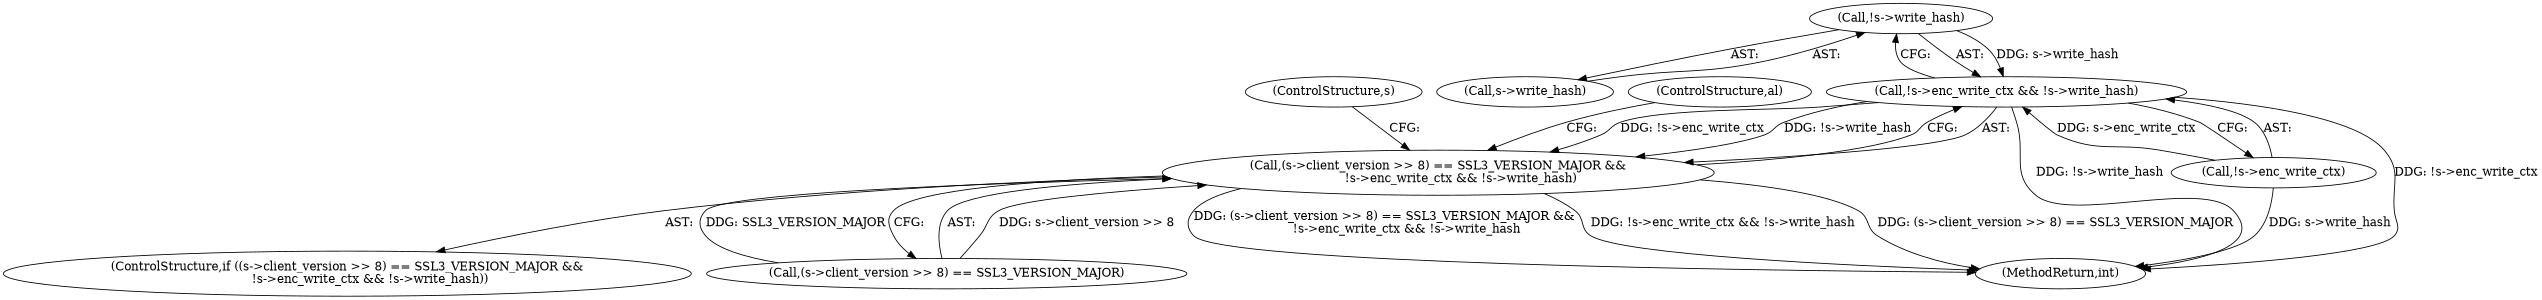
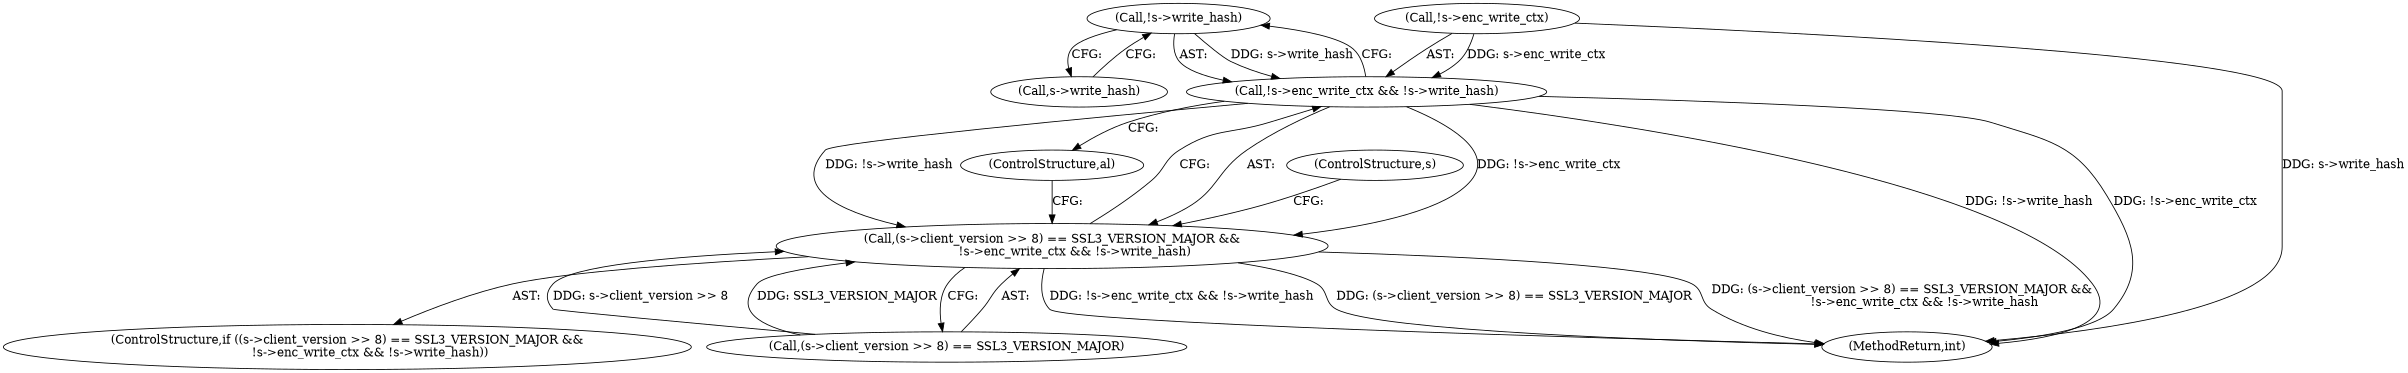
  digraph {
    n1 [label="(Call,!s->write_hash)"]
    n2 [label="(Call,!s->enc_write_ctx && !s->write_hash)"]
    n3 [label="(Call,s->write_hash)"]
    n4 [label="(MethodReturn,int)"]
    n5 [label="(Call,(s->client_version >> 8) == SSL3_VERSION_MAJOR &&\n            !s->enc_write_ctx && !s->write_hash)"]
    n6 [label="(Call,!s->enc_write_ctx)"]
    n7 [label="(ControlStructure,if ((s->client_version >> 8) == SSL3_VERSION_MAJOR &&\n            !s->enc_write_ctx && !s->write_hash))"]
    n8 [label="(Call,(s->client_version >> 8) == SSL3_VERSION_MAJOR)"]
    n9 [label="(ControlStructure,s)"]
    n10 [label="(ControlStructure,al)"]
    n1 -> n2 [label="AST: "]
    n1 -> n2 [label="DDG: s->write_hash"]
-   n1 -> n3 [label="AST: "]
+   n1 -> n3 [label="CFG: "]
    n2 -> n1 [label="CFG: "]
    n2 -> n4 [label="DDG: !s->enc_write_ctx"]
    n2 -> n4 [label="DDG: !s->write_hash"]
    n2 -> n5 [label="AST: "]
    n2 -> n5 [label="DDG: !s->enc_write_ctx"]
    n2 -> n5 [label="DDG: !s->write_hash"]
-   n2 -> n6 [label="CFG: "]
-   n3 -> n1 [label="AST: "]
+   n2 -> n10 [label="CFG: "]
+   n3 -> n1 [label="CFG: "]
    n5 -> n2 [label="CFG: "]
    n5 -> n4 [label="DDG: (s->client_version >> 8) == SSL3_VERSION_MAJOR"]
    n5 -> n4 [label="DDG: (s->client_version >> 8) == SSL3_VERSION_MAJOR &&\n            !s->enc_write_ctx && !s->write_hash"]
    n5 -> n4 [label="DDG: !s->enc_write_ctx && !s->write_hash"]
    n5 -> n7 [label="AST: "]
    n5 -> n8 [label="CFG: "]
    n6 -> n2 [label="AST: "]
    n6 -> n2 [label="DDG: s->enc_write_ctx"]
    n6 -> n4 [label="DDG: s->write_hash"]
    n8 -> n5 [label="AST: "]
    n8 -> n5 [label="DDG: s->client_version >> 8"]
    n8 -> n5 [label="DDG: SSL3_VERSION_MAJOR"]
    n9 -> n5 [label="CFG: "]
    n10 -> n5 [label="CFG: "]
  }
